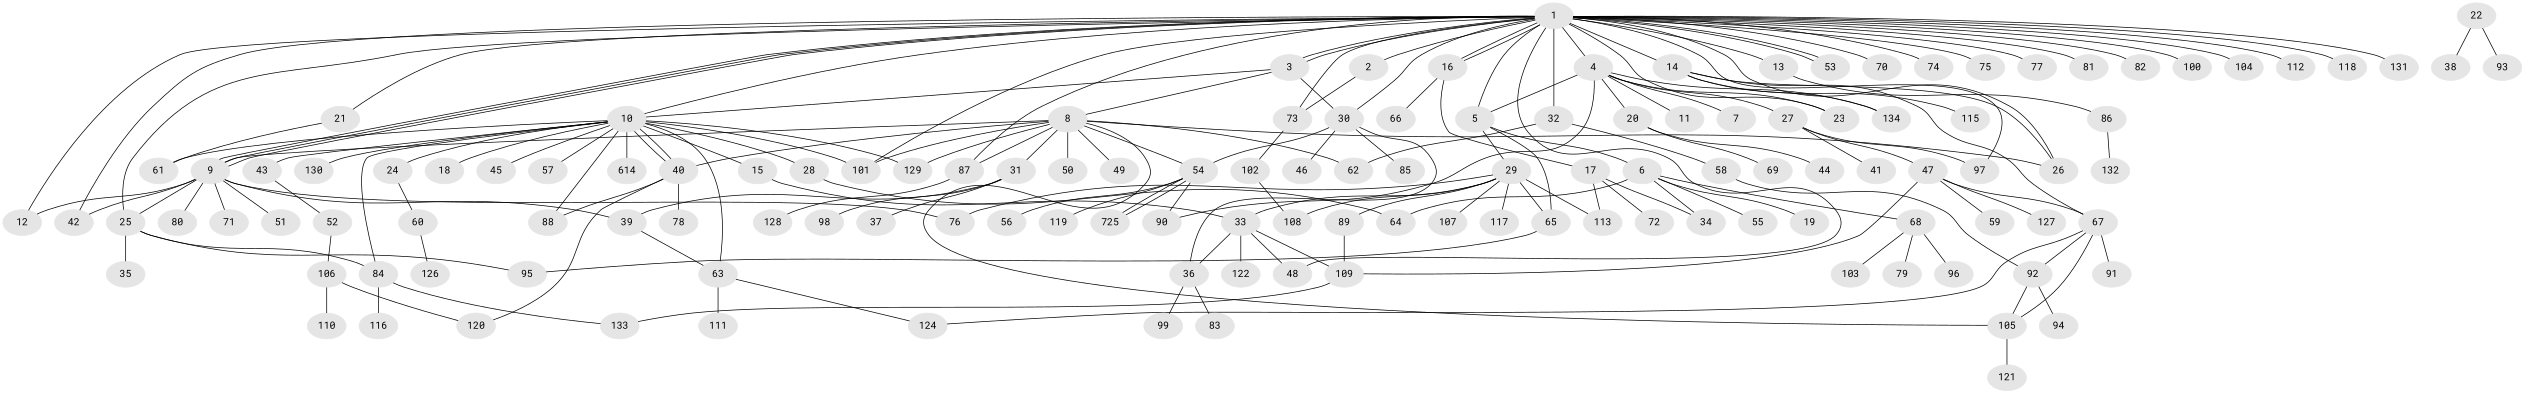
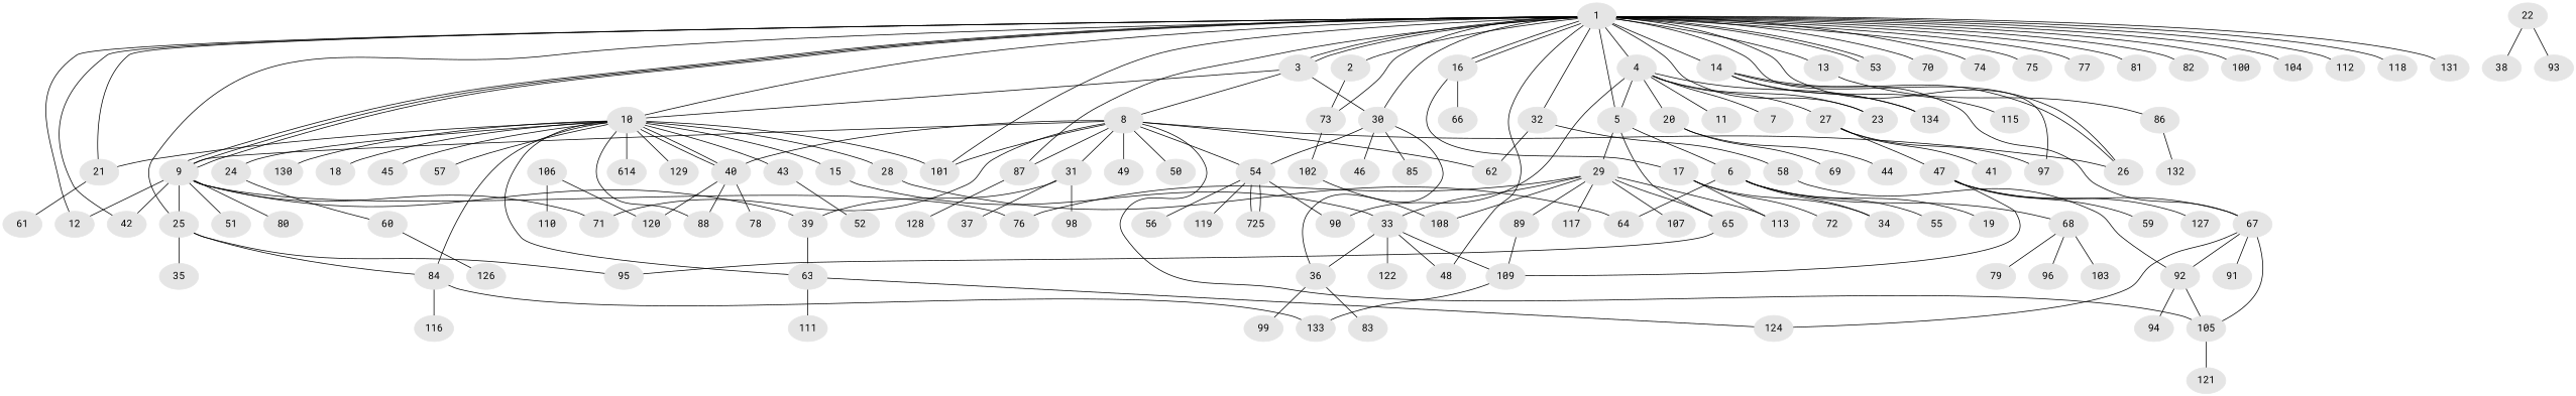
  graph {
    fontname="Roboto Mono"
    node [color=gray90 fontname="Roboto Mono" style=filled]
    edge [fontname="Roboto Mono"]
    1
    2
    3
    4
    5
    9
    10
    12
    13
    14
    16
    21
    23
    25
    26
    30
    32
    42
    48
    53
    70
    73
    74
    75
    77
    81
    82
    87
    97
    100
    101
    104
    112
    118
    131
    8
    7
    11
    20
    27
    90
    134
    6
    29
    65
    71
    39
    51
    76
    80
    18
    40
    15
    24
    28
    43
    45
    57
    63
    84
    88
    n62 [label=614]
    129
    130
    86
    67
    115
    17
    66
    61
    22
    38
    93
    35
    95
    54
    36
    46
    85
    62
    58
    102
    128
    31
    49
    50
    105
    44
    69
    41
    47
    19
    34
    55
    64
    68
    33
    113
    89
    107
    108
    117
    79
    96
    103
    37
    98
    78
    120
    56
    119
    n112 [label=725]
    121
    60
    52
    111
    124
    116
    133
    92
    91
    109
    122
    72
    132
    126
    59
    127
    83
    99
    106
    110
    94
    1 -- 2
    1 -- 3
    1 -- 3
    1 -- 4
    1 -- 5
    1 -- 9
    1 -- 9
    1 -- 9
    1 -- 10
    1 -- 12
    1 -- 13
    1 -- 14
    1 -- 16
    1 -- 16
    1 -- 21
    1 -- 23
    1 -- 25
    1 -- 26
    1 -- 30
    1 -- 32
    1 -- 42
    1 -- 48
    1 -- 53
    1 -- 53
    1 -- 70
    1 -- 73
    1 -- 74
    1 -- 75
    1 -- 77
    1 -- 81
    1 -- 82
    1 -- 87
    1 -- 97
    1 -- 100
    1 -- 101
    1 -- 104
    1 -- 112
    1 -- 118
    1 -- 131
    2 -- 73
    3 -- 10
    3 -- 30
    3 -- 8
    4 -- 5
    4 -- 23
    4 -- 7
    4 -- 11
    4 -- 20
    4 -- 27
    4 -- 90
    4 -- 134
    5 -- 6
    5 -- 29
    5 -- 65
    9 -- 12
    9 -- 25
    9 -- 42
    9 -- 71
    9 -- 39
    9 -- 51
    9 -- 76
    9 -- 80
-   10 -- 61
+   10 -- 21
    10 -- 101
    10 -- 18
    10 -- 40
    10 -- 40
    10 -- 15
    10 -- 24
    10 -- 28
    10 -- 43
    10 -- 45
    10 -- 57
    10 -- 63
    10 -- 84
    10 -- 88
    10 -- n62
    10 -- 129
    10 -- 130
    13 -- 86
    14 -- 26
    14 -- 134
    14 -- 67
    14 -- 115
    16 -- 17
    16 -- 66
    21 -- 61
    25 -- 84
    25 -- 35
    25 -- 95
    30 -- 54
    30 -- 36
    30 -- 46
    30 -- 85
    32 -- 62
    32 -- 58
    73 -- 102
    87 -- 128
    8 -- 9
    8 -- 26
    8 -- 87
    8 -- 101
-   8 -- 129
+   8 -- 71
    8 -- 40
    8 -- 54
    8 -- 62
    8 -- 31
    8 -- 49
    8 -- 50
    8 -- 105
    20 -- 44
    20 -- 69
    27 -- 97
    27 -- 41
    27 -- 47
    6 -- 19
    6 -- 34
    6 -- 55
    6 -- 64
    6 -- 68
    29 -- 65
    29 -- 76
    29 -- 33
    29 -- 113
    29 -- 89
    29 -- 107
    29 -- 108
    29 -- 117
    65 -- 95
    39 -- 63
    40 -- 88
    40 -- 78
    40 -- 120
    15 -- 33
    24 -- 60
    28 -- 64
    43 -- 52
    63 -- 111
    63 -- 124
    84 -- 116
    84 -- 133
    86 -- 132
    67 -- 105
    67 -- 124
    67 -- 92
    67 -- 91
    17 -- 34
    17 -- 113
    17 -- 72
    22 -- 38
    22 -- 93
    54 -- 90
    54 -- 56
    54 -- 119
    54 -- n112
    54 -- n112
    36 -- 83
    36 -- 99
    58 -- 92
    102 -- 108
    31 -- 39
    31 -- 37
    31 -- 98
    105 -- 121
    47 -- 67
    47 -- 109
    47 -- 59
    47 -- 127
    68 -- 79
    68 -- 96
    68 -- 103
    33 -- 48
    33 -- 36
    33 -- 109
    33 -- 122
    89 -- 109
    60 -- 126
-   52 -- 106
    92 -- 105
    92 -- 94
    109 -- 133
    106 -- 120
    106 -- 110
  }
